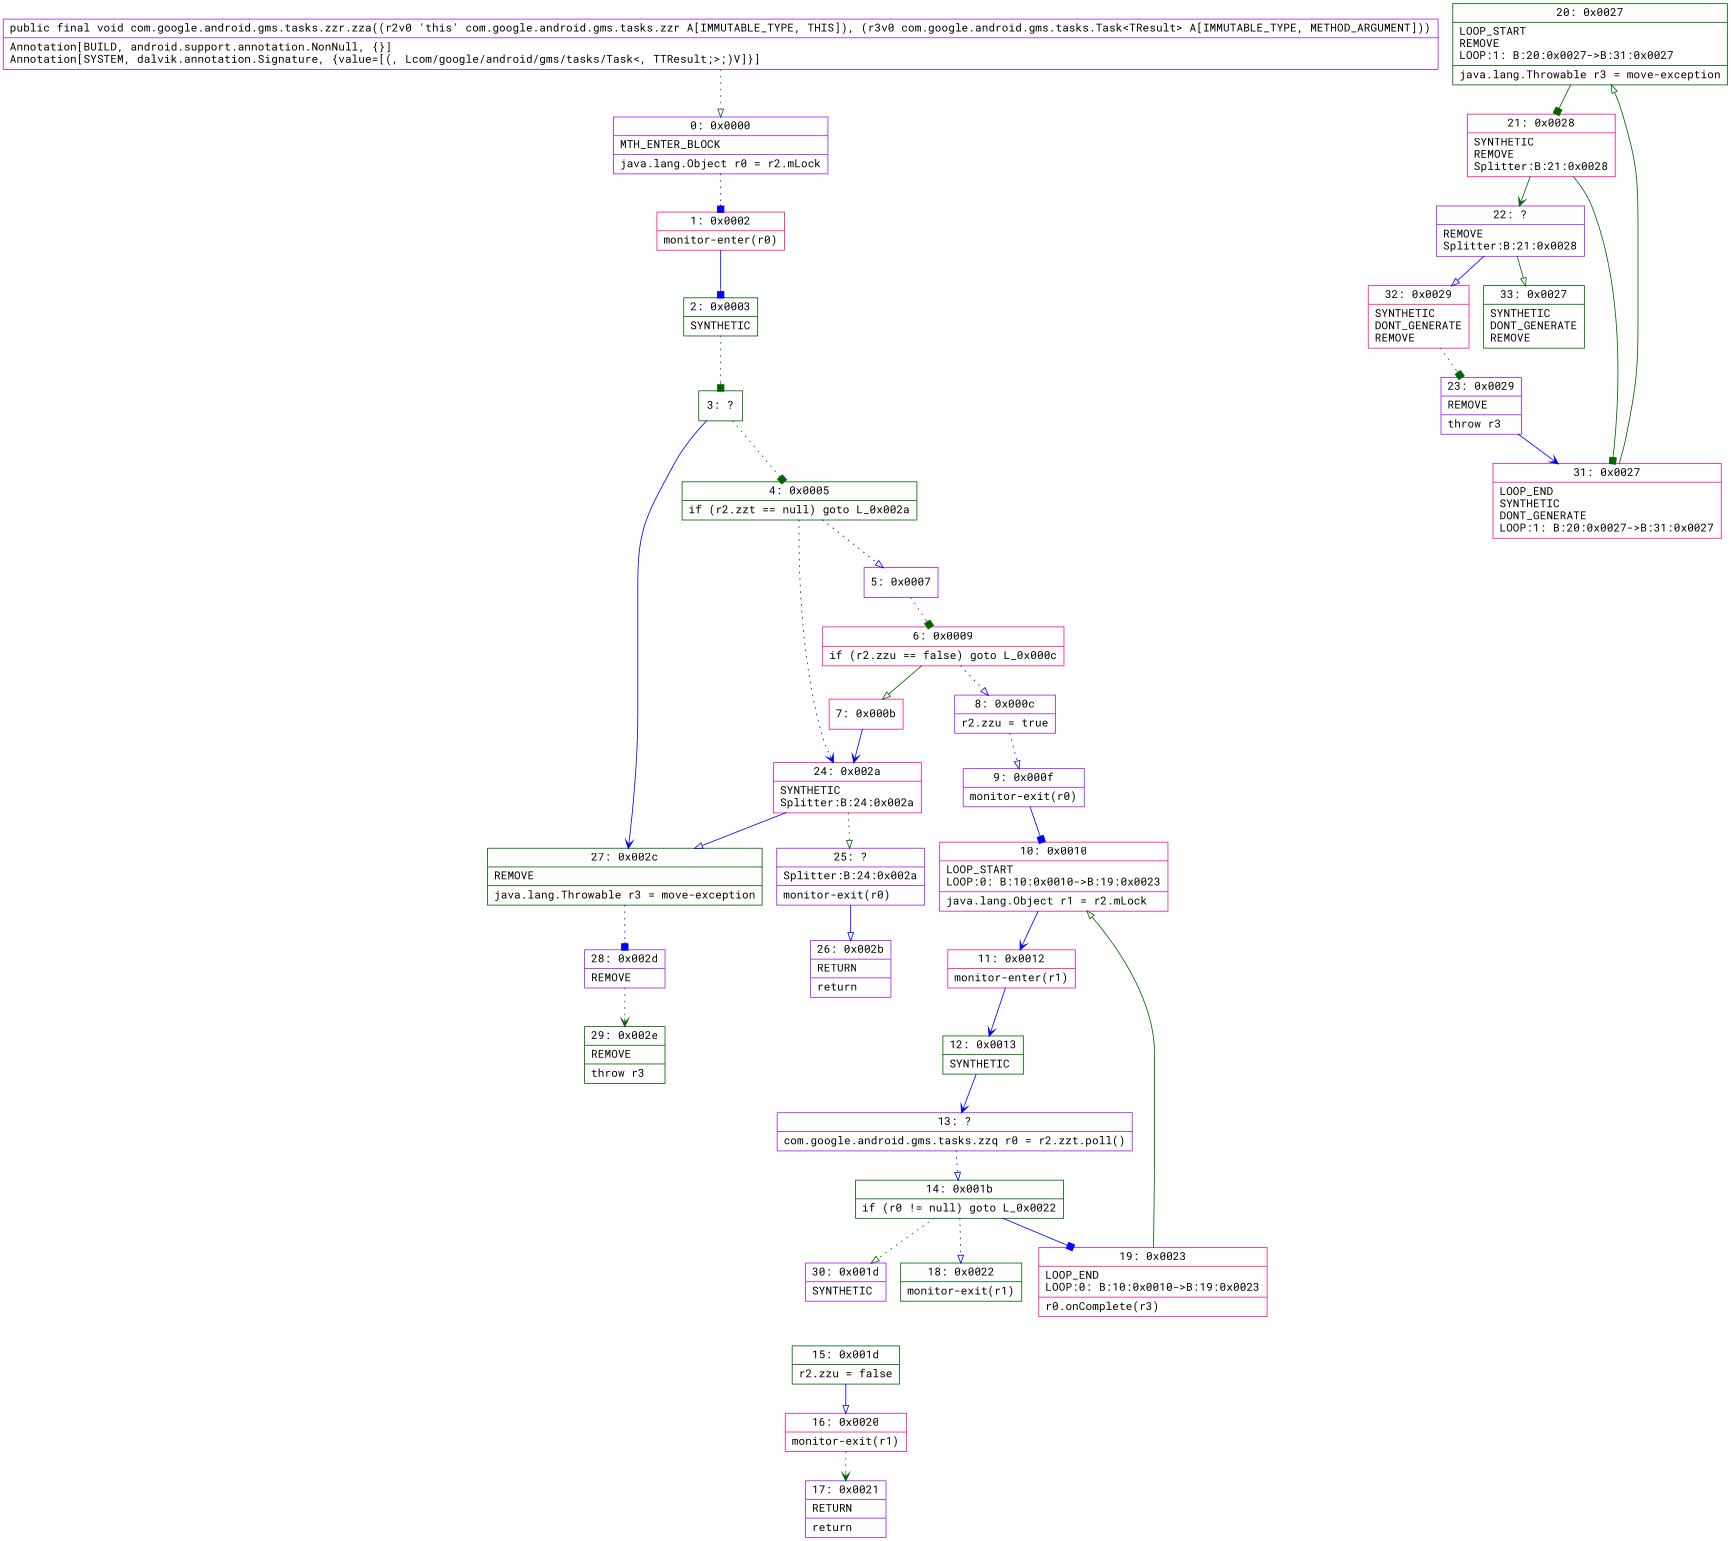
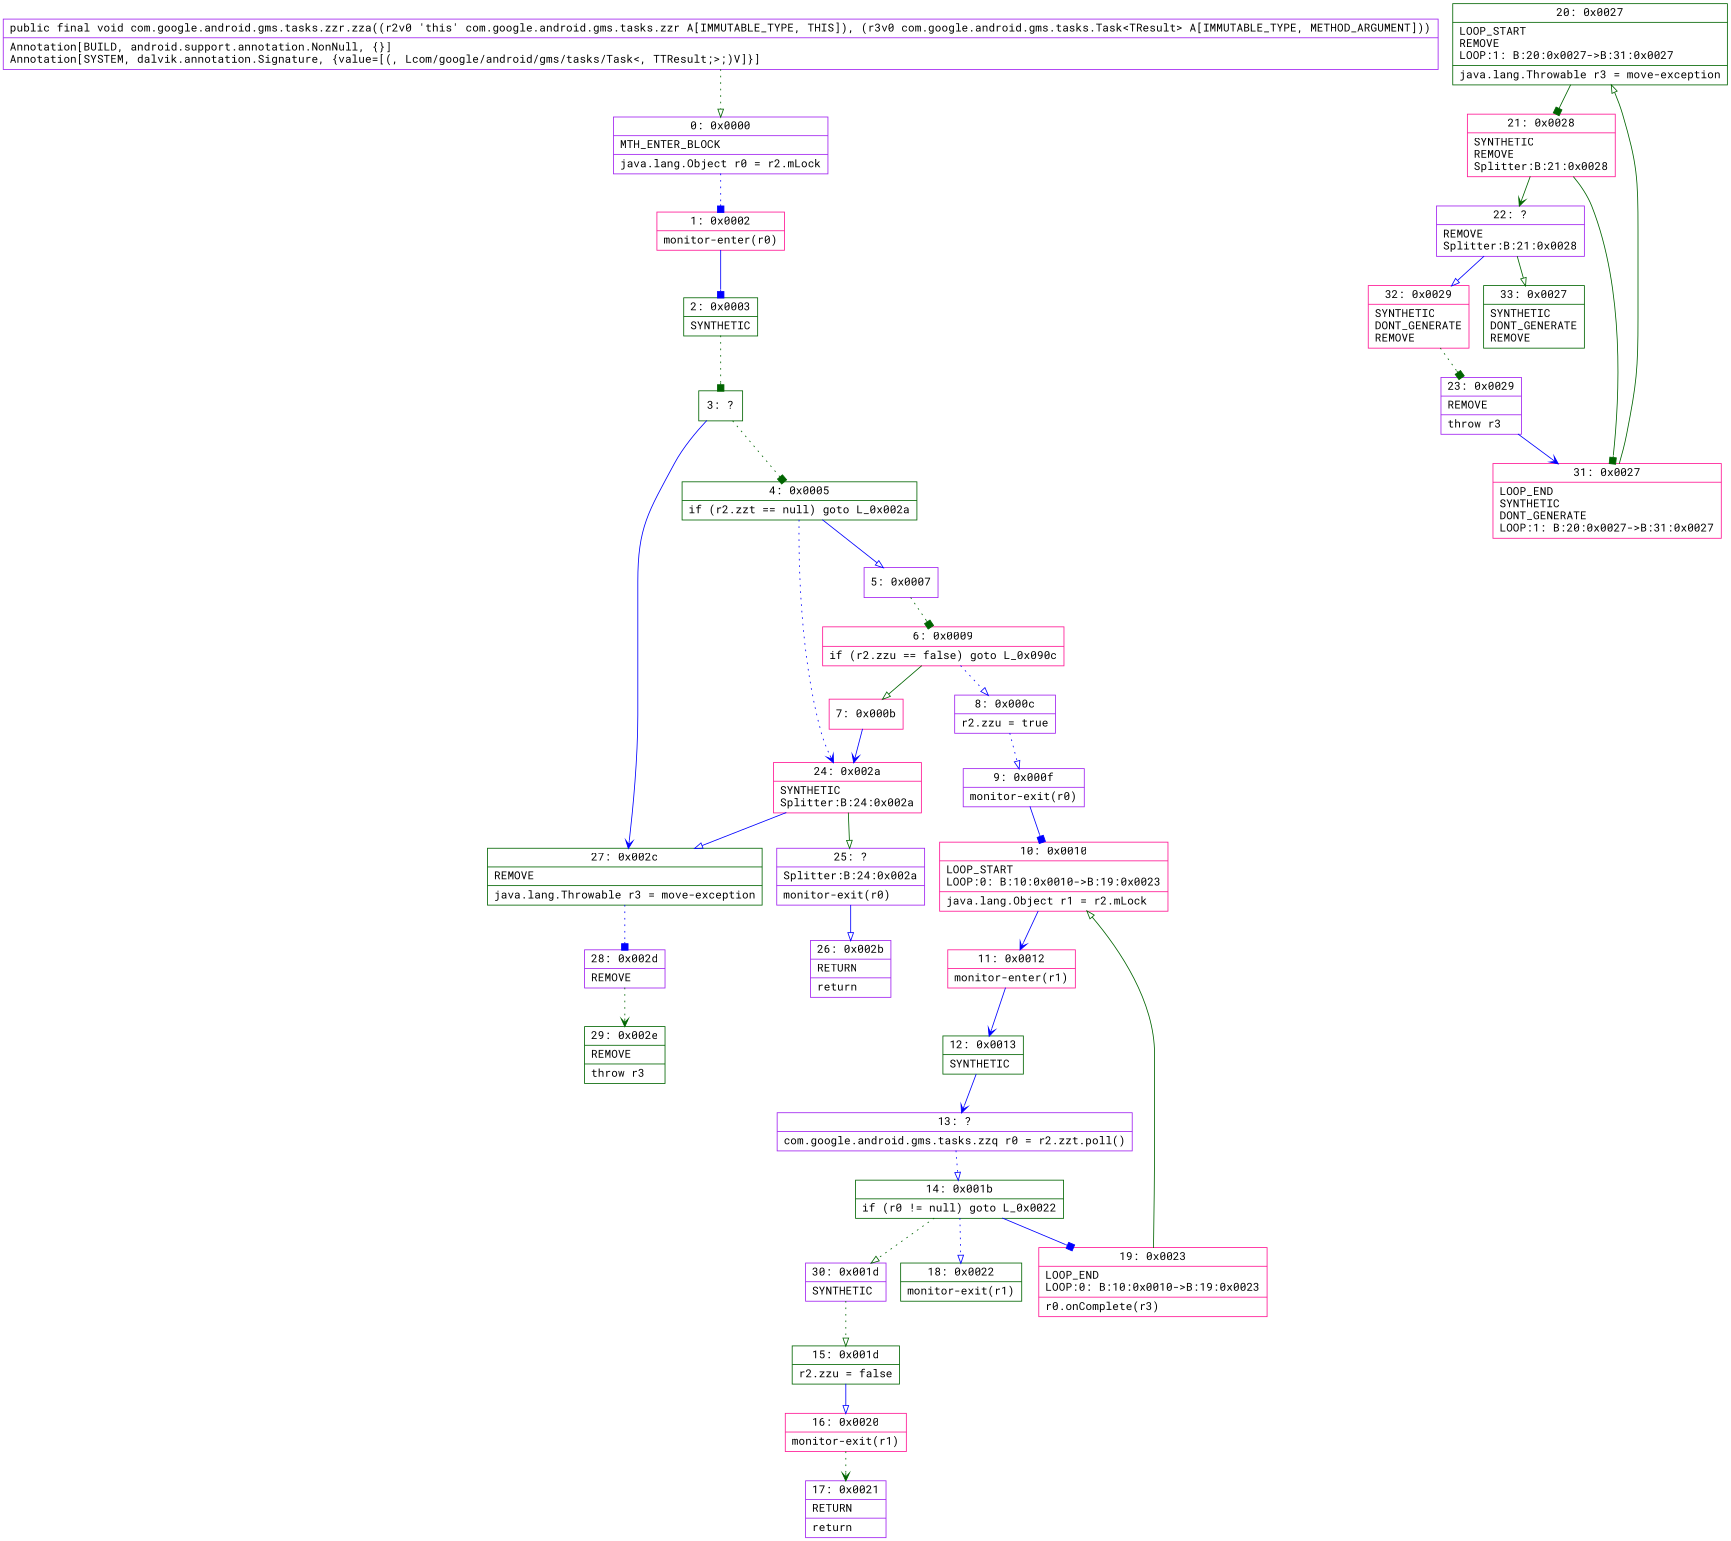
  digraph {
    fontname="Roboto Mono"
    node [color=purple fontname="Roboto Mono" shape=record]
    edge [arrowhead=onormal color=blue fontname="Roboto Mono" style=solid]
    n1 [label="{0\:\ 0x0000|MTH_ENTER_BLOCK\l|java.lang.Object r0 = r2.mLock\l}"]
    n2 [color=deeppink label="{1\:\ 0x0002|monitor\-enter(r0)\l}"]
    n3 [color=darkgreen label="{2\:\ 0x0003|SYNTHETIC\l}"]
    n4 [color=darkgreen label="{3\:\ ?}"]
    n5 [color=darkgreen label="{27\:\ 0x002c|REMOVE\l|java.lang.Throwable r3 = move\-exception\l}"]
    n6 [color=darkgreen label="{4\:\ 0x0005|if (r2.zzt == null) goto L_0x002a\l}"]
    n7 [label="{28\:\ 0x002d|REMOVE\l}"]
    n8 [label="{5\:\ 0x0007}"]
    n9 [color=deeppink label="{24\:\ 0x002a|SYNTHETIC\lSplitter:B:24:0x002a\l}"]
-   n10 [color=deeppink label="{6\:\ 0x0009|if (r2.zzu == false) goto L_0x000c\l}"]
+   n10 [color=deeppink label="{6\:\ 0x0009|if (r2.zzu == false) goto L_0x090c\l}"]
    n11 [label="{25\:\ ?|Splitter:B:24:0x002a\l|monitor\-exit(r0)\l}"]
    n12 [color=deeppink label="{7\:\ 0x000b}"]
    n13 [label="{8\:\ 0x000c|r2.zzu = true\l}"]
    n14 [label="{9\:\ 0x000f|monitor\-exit(r0)\l}"]
    n15 [color=deeppink label="{10\:\ 0x0010|LOOP_START\lLOOP:0: B:10:0x0010\-\>B:19:0x0023\l|java.lang.Object r1 = r2.mLock\l}"]
    n16 [color=deeppink label="{11\:\ 0x0012|monitor\-enter(r1)\l}"]
    n17 [color=darkgreen label="{12\:\ 0x0013|SYNTHETIC\l}"]
    n18 [label="{13\:\ ?|com.google.android.gms.tasks.zzq r0 = r2.zzt.poll()\l}"]
    n19 [color=darkgreen label="{14\:\ 0x001b|if (r0 != null) goto L_0x0022\l}"]
    n20 [color=darkgreen label="{20\:\ 0x0027|LOOP_START\lREMOVE\lLOOP:1: B:20:0x0027\-\>B:31:0x0027\l|java.lang.Throwable r3 = move\-exception\l}"]
    n21 [color=deeppink label="{21\:\ 0x0028|SYNTHETIC\lREMOVE\lSplitter:B:21:0x0028\l}"]
    n22 [color=darkgreen label="{18\:\ 0x0022|monitor\-exit(r1)\l}"]
    n23 [label="{30\:\ 0x001d|SYNTHETIC\l}"]
    n24 [color=deeppink label="{19\:\ 0x0023|LOOP_END\lLOOP:0: B:10:0x0010\-\>B:19:0x0023\l|r0.onComplete(r3)\l}"]
    n25 [color=darkgreen label="{15\:\ 0x001d|r2.zzu = false\l}"]
    n26 [color=deeppink label="{16\:\ 0x0020|monitor\-exit(r1)\l}"]
    n27 [label="{17\:\ 0x0021|RETURN\l|return\l}"]
    n28 [label="{22\:\ ?|REMOVE\lSplitter:B:21:0x0028\l}"]
    n29 [color=deeppink label="{31\:\ 0x0027|LOOP_END\lSYNTHETIC\lDONT_GENERATE\lLOOP:1: B:20:0x0027\-\>B:31:0x0027\l}"]
    n30 [color=deeppink label="{32\:\ 0x0029|SYNTHETIC\lDONT_GENERATE\lREMOVE\l}"]
    n31 [color=darkgreen label="{33\:\ 0x0027|SYNTHETIC\lDONT_GENERATE\lREMOVE\l}"]
    n32 [label="{23\:\ 0x0029|REMOVE\l|throw r3\l}"]
    n33 [label="{26\:\ 0x002b|RETURN\l|return\l}"]
    n34 [color=darkgreen label="{29\:\ 0x002e|REMOVE\l|throw r3\l}"]
    n35 [label="{public final void com.google.android.gms.tasks.zzr.zza((r2v0 'this' com.google.android.gms.tasks.zzr A[IMMUTABLE_TYPE, THIS]), (r3v0 com.google.android.gms.tasks.Task\<TResult\> A[IMMUTABLE_TYPE, METHOD_ARGUMENT]))  | Annotation[BUILD, android.support.annotation.NonNull, \{\}]\lAnnotation[SYSTEM, dalvik.annotation.Signature, \{value=[(, Lcom\/google\/android\/gms\/tasks\/Task\<, TTResult;\>;)V]\}]\l}"]
    n1 -> n2 [arrowhead=box style=dotted]
    n2 -> n3 [arrowhead=box]
    n3 -> n4 [arrowhead=box color=darkgreen style=dotted]
    n4 -> n5 [arrowhead=vee]
    n4 -> n6 [arrowhead=box color=darkgreen style=dotted]
    n5 -> n7 [arrowhead=box style=dotted]
-   n6 -> n8 [style=dotted]
+   n6 -> n8
    n6 -> n9 [arrowhead=vee style=dotted]
    n7 -> n34 [arrowhead=vee color=darkgreen style=dotted]
    n8 -> n10 [arrowhead=box color=darkgreen style=dotted]
    n9 -> n5
-   n9 -> n11 [color=darkgreen style=dotted]
+   n9 -> n11 [color=darkgreen]
    n10 -> n12 [color=darkgreen]
    n10 -> n13 [style=dotted]
    n11 -> n33
    n12 -> n9 [arrowhead=vee]
    n13 -> n14 [style=dotted]
    n14 -> n15 [arrowhead=box]
    n15 -> n16 [arrowhead=vee]
    n16 -> n17 [arrowhead=vee]
    n17 -> n18 [arrowhead=vee]
    n18 -> n19 [style=dotted]
    n19 -> n22 [style=dotted]
    n19 -> n23 [color=darkgreen style=dotted]
    n19 -> n24 [arrowhead=box]
    n20 -> n21 [arrowhead=box color=darkgreen]
    n21 -> n28 [arrowhead=vee color=darkgreen]
    n21 -> n29 [arrowhead=box color=darkgreen]
+   n23 -> n25 [color=darkgreen style=dotted]
    n24 -> n15 [color=darkgreen]
    n25 -> n26
    n26 -> n27 [arrowhead=vee color=darkgreen style=dotted]
    n28 -> n30
    n28 -> n31 [color=darkgreen]
    n29 -> n20 [color=darkgreen]
    n30 -> n32 [arrowhead=box color=darkgreen style=dotted]
    n32 -> n29 [arrowhead=vee]
    n35 -> n1 [color=darkgreen style=dotted]
  }
